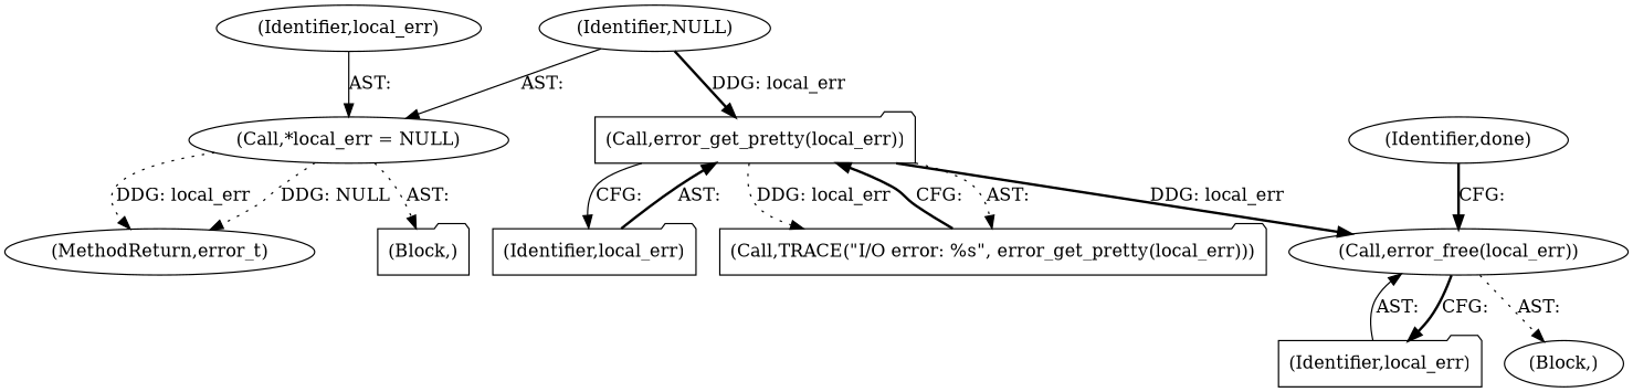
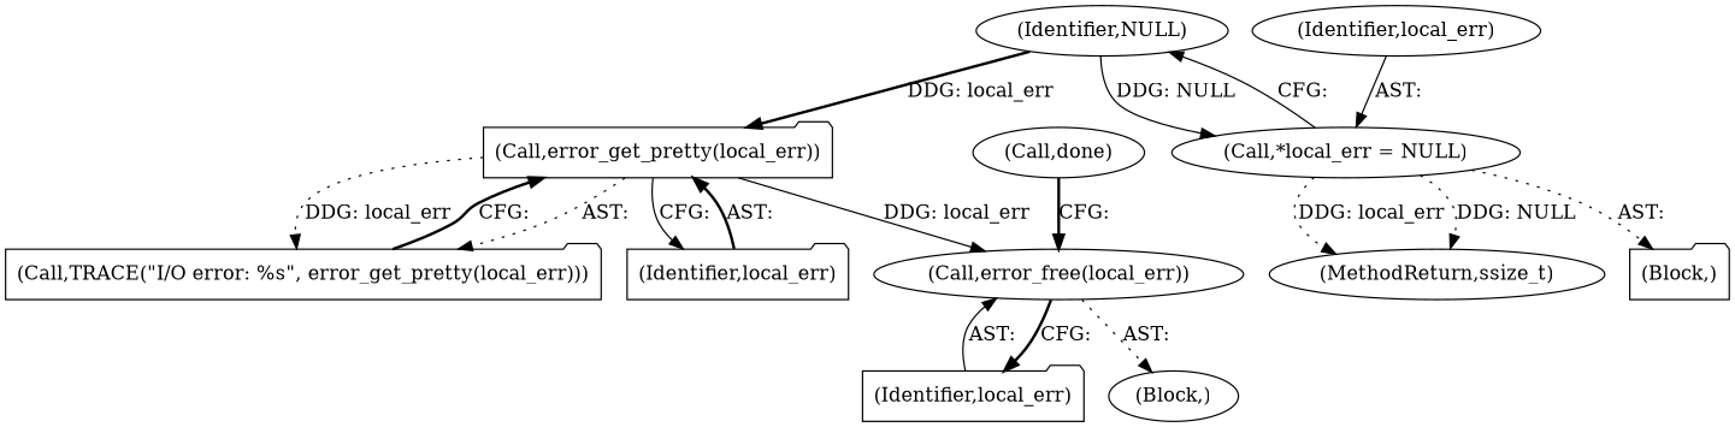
  digraph {
    node [shape=ellipse]
    edge [style=bold]
    n1 [label="(Call,error_free(local_err))"]
    n2 [label="(Identifier,local_err)" shape=folder]
    n3 [label="(Block,)"]
    n4 [label="(Call,error_get_pretty(local_err))" shape=folder]
    n5 [label="(Call,TRACE(\"I/O error: %s\", error_get_pretty(local_err)))" shape=folder]
    n6 [label="(Identifier,local_err)" shape=folder]
    n7 [label="(Call,*local_err = NULL)"]
-   n8 [label="(MethodReturn,error_t)"]
+   n8 [label="(MethodReturn,ssize_t)"]
    n9 [label="(Block,)" shape=folder]
    n10 [label="(Identifier,NULL)"]
    n11 [label="(Identifier,local_err)"]
-   n12 [label="(Identifier,done)"]
+   n12 [label="(Call,done)"]
    n1 -> n2 [label="CFG: "]
    n1 -> n3 [label="AST: " style=dotted]
    n2 -> n1 [label="AST: " style=solid]
-   n4 -> n1 [label="DDG: local_err"]
+   n4 -> n1 [label="DDG: local_err" style=solid]
    n4 -> n5 [label="AST: " style=dotted]
    n4 -> n5 [label="DDG: local_err" style=dotted]
    n4 -> n6 [label="CFG: " style=solid]
    n5 -> n4 [label="CFG: "]
    n6 -> n4 [label="AST: "]
    n7 -> n8 [label="DDG: NULL" style=dotted]
    n7 -> n8 [label="DDG: local_err" style=dotted]
    n7 -> n9 [label="AST: " style=dotted]
+   n7 -> n10 [label="CFG: " style=solid]
    n10 -> n4 [label="DDG: local_err"]
-   n10 -> n7 [label="AST: " style=solid]
+   n10 -> n7 [label="DDG: NULL" style=solid]
    n11 -> n7 [label="AST: " style=solid]
    n12 -> n1 [label="CFG: "]
  }
